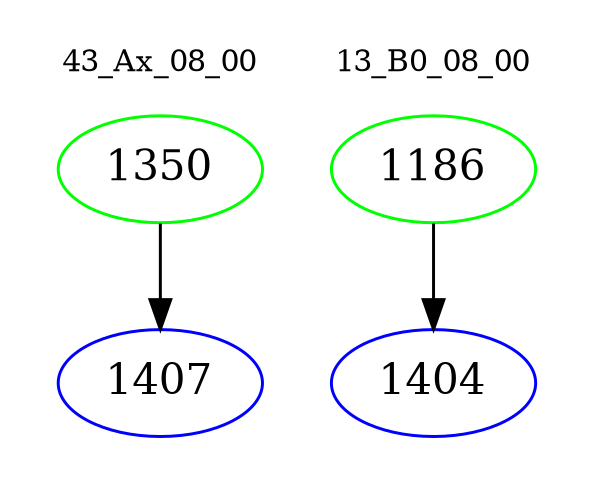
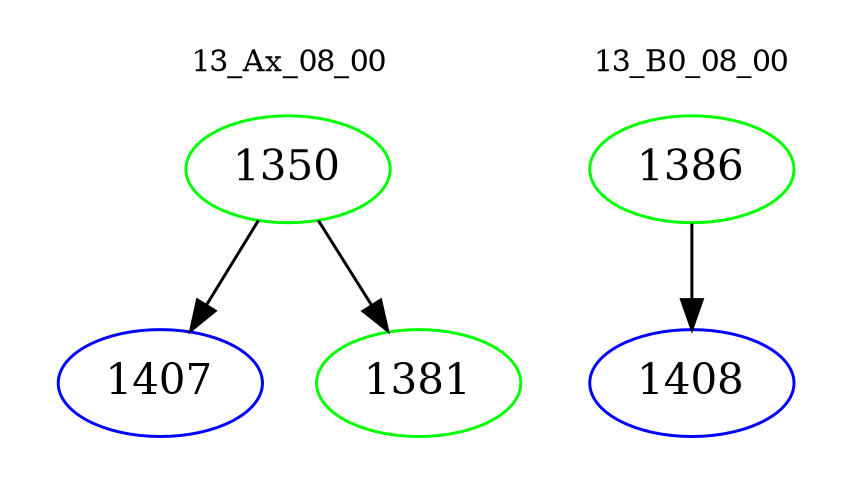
  digraph {
    node [color=green]
    edge [color=black]
    n1 [label=1350]
    n2 [color=blue label=1407]
-   n4 [label=1186]
-   n5 [color=blue label=1404]
+   n3 [label=1381]
+   n4 [label=1386]
+   n5 [color=blue label=1408]
    subgraph cluster_1 {
      color=white
      fontsize=10
-     label="43_Ax_08_00"
+     label="13_Ax_08_00"
      n1
      n2
+     n3
    }
    subgraph cluster_2 {
      color=white
      fontsize=10
      label="13_B0_08_00"
      n4
      n5
    }
    n1 -> n2
+   n1 -> n3
    n4 -> n5
  }
